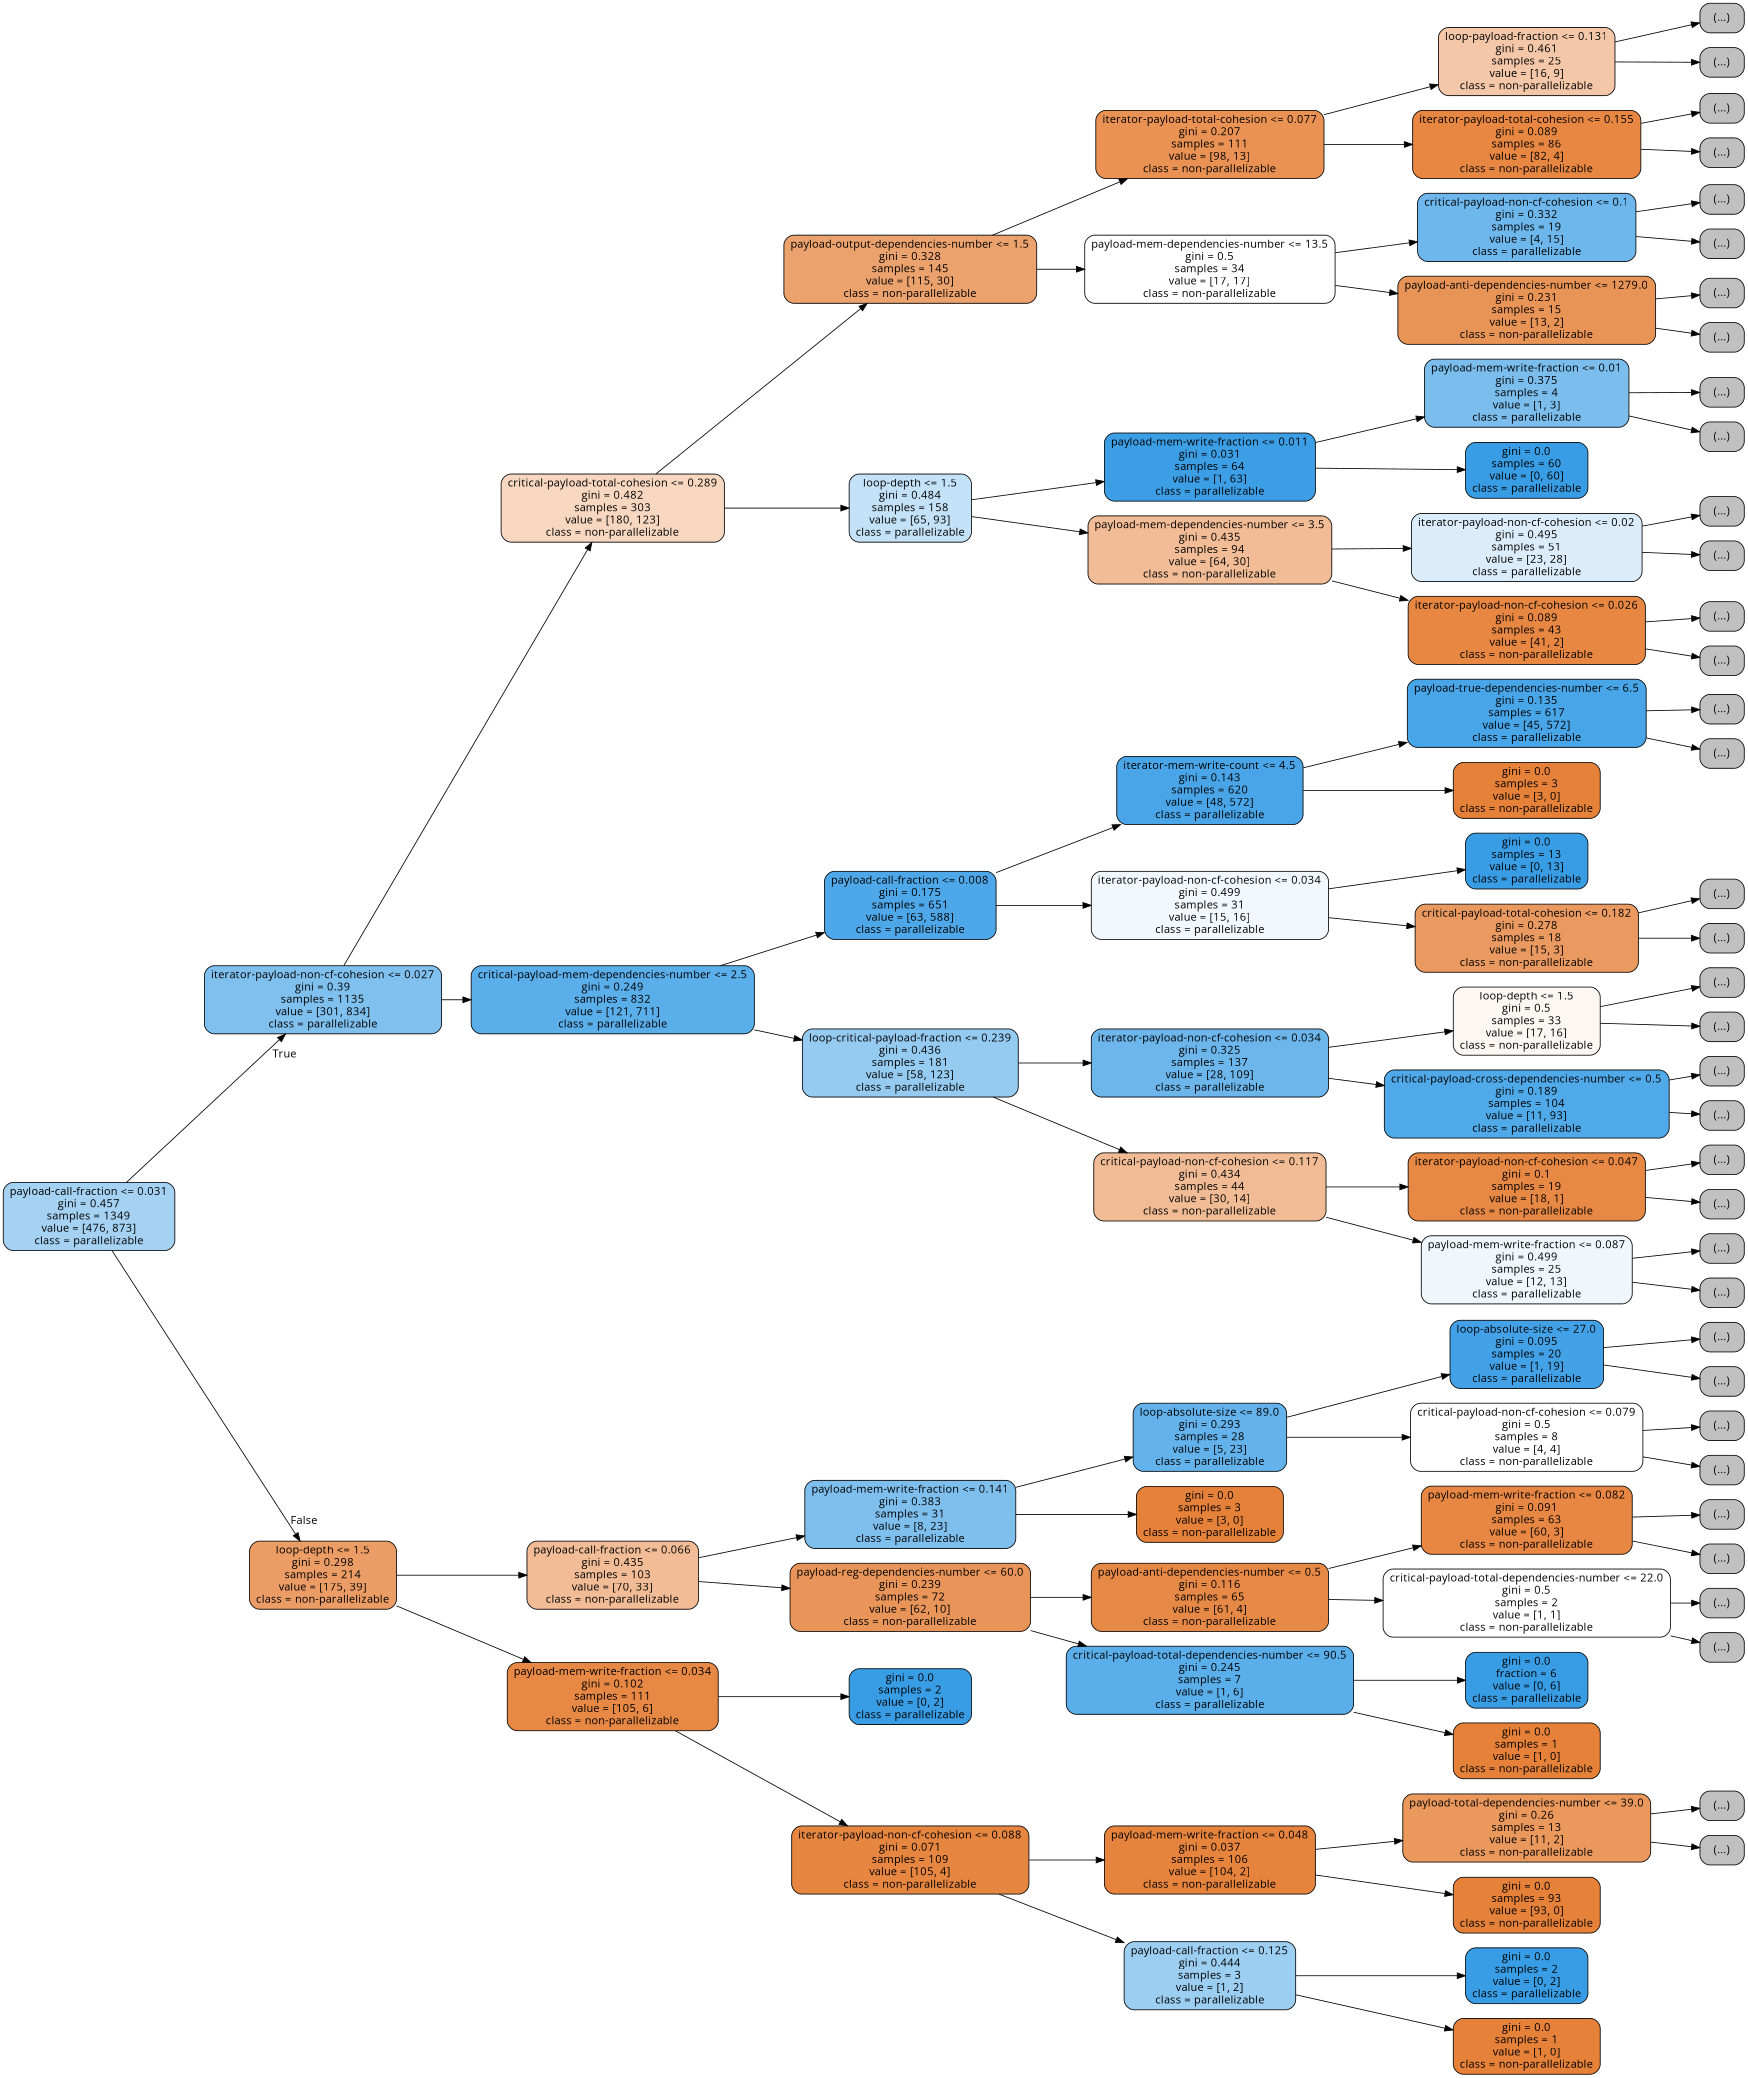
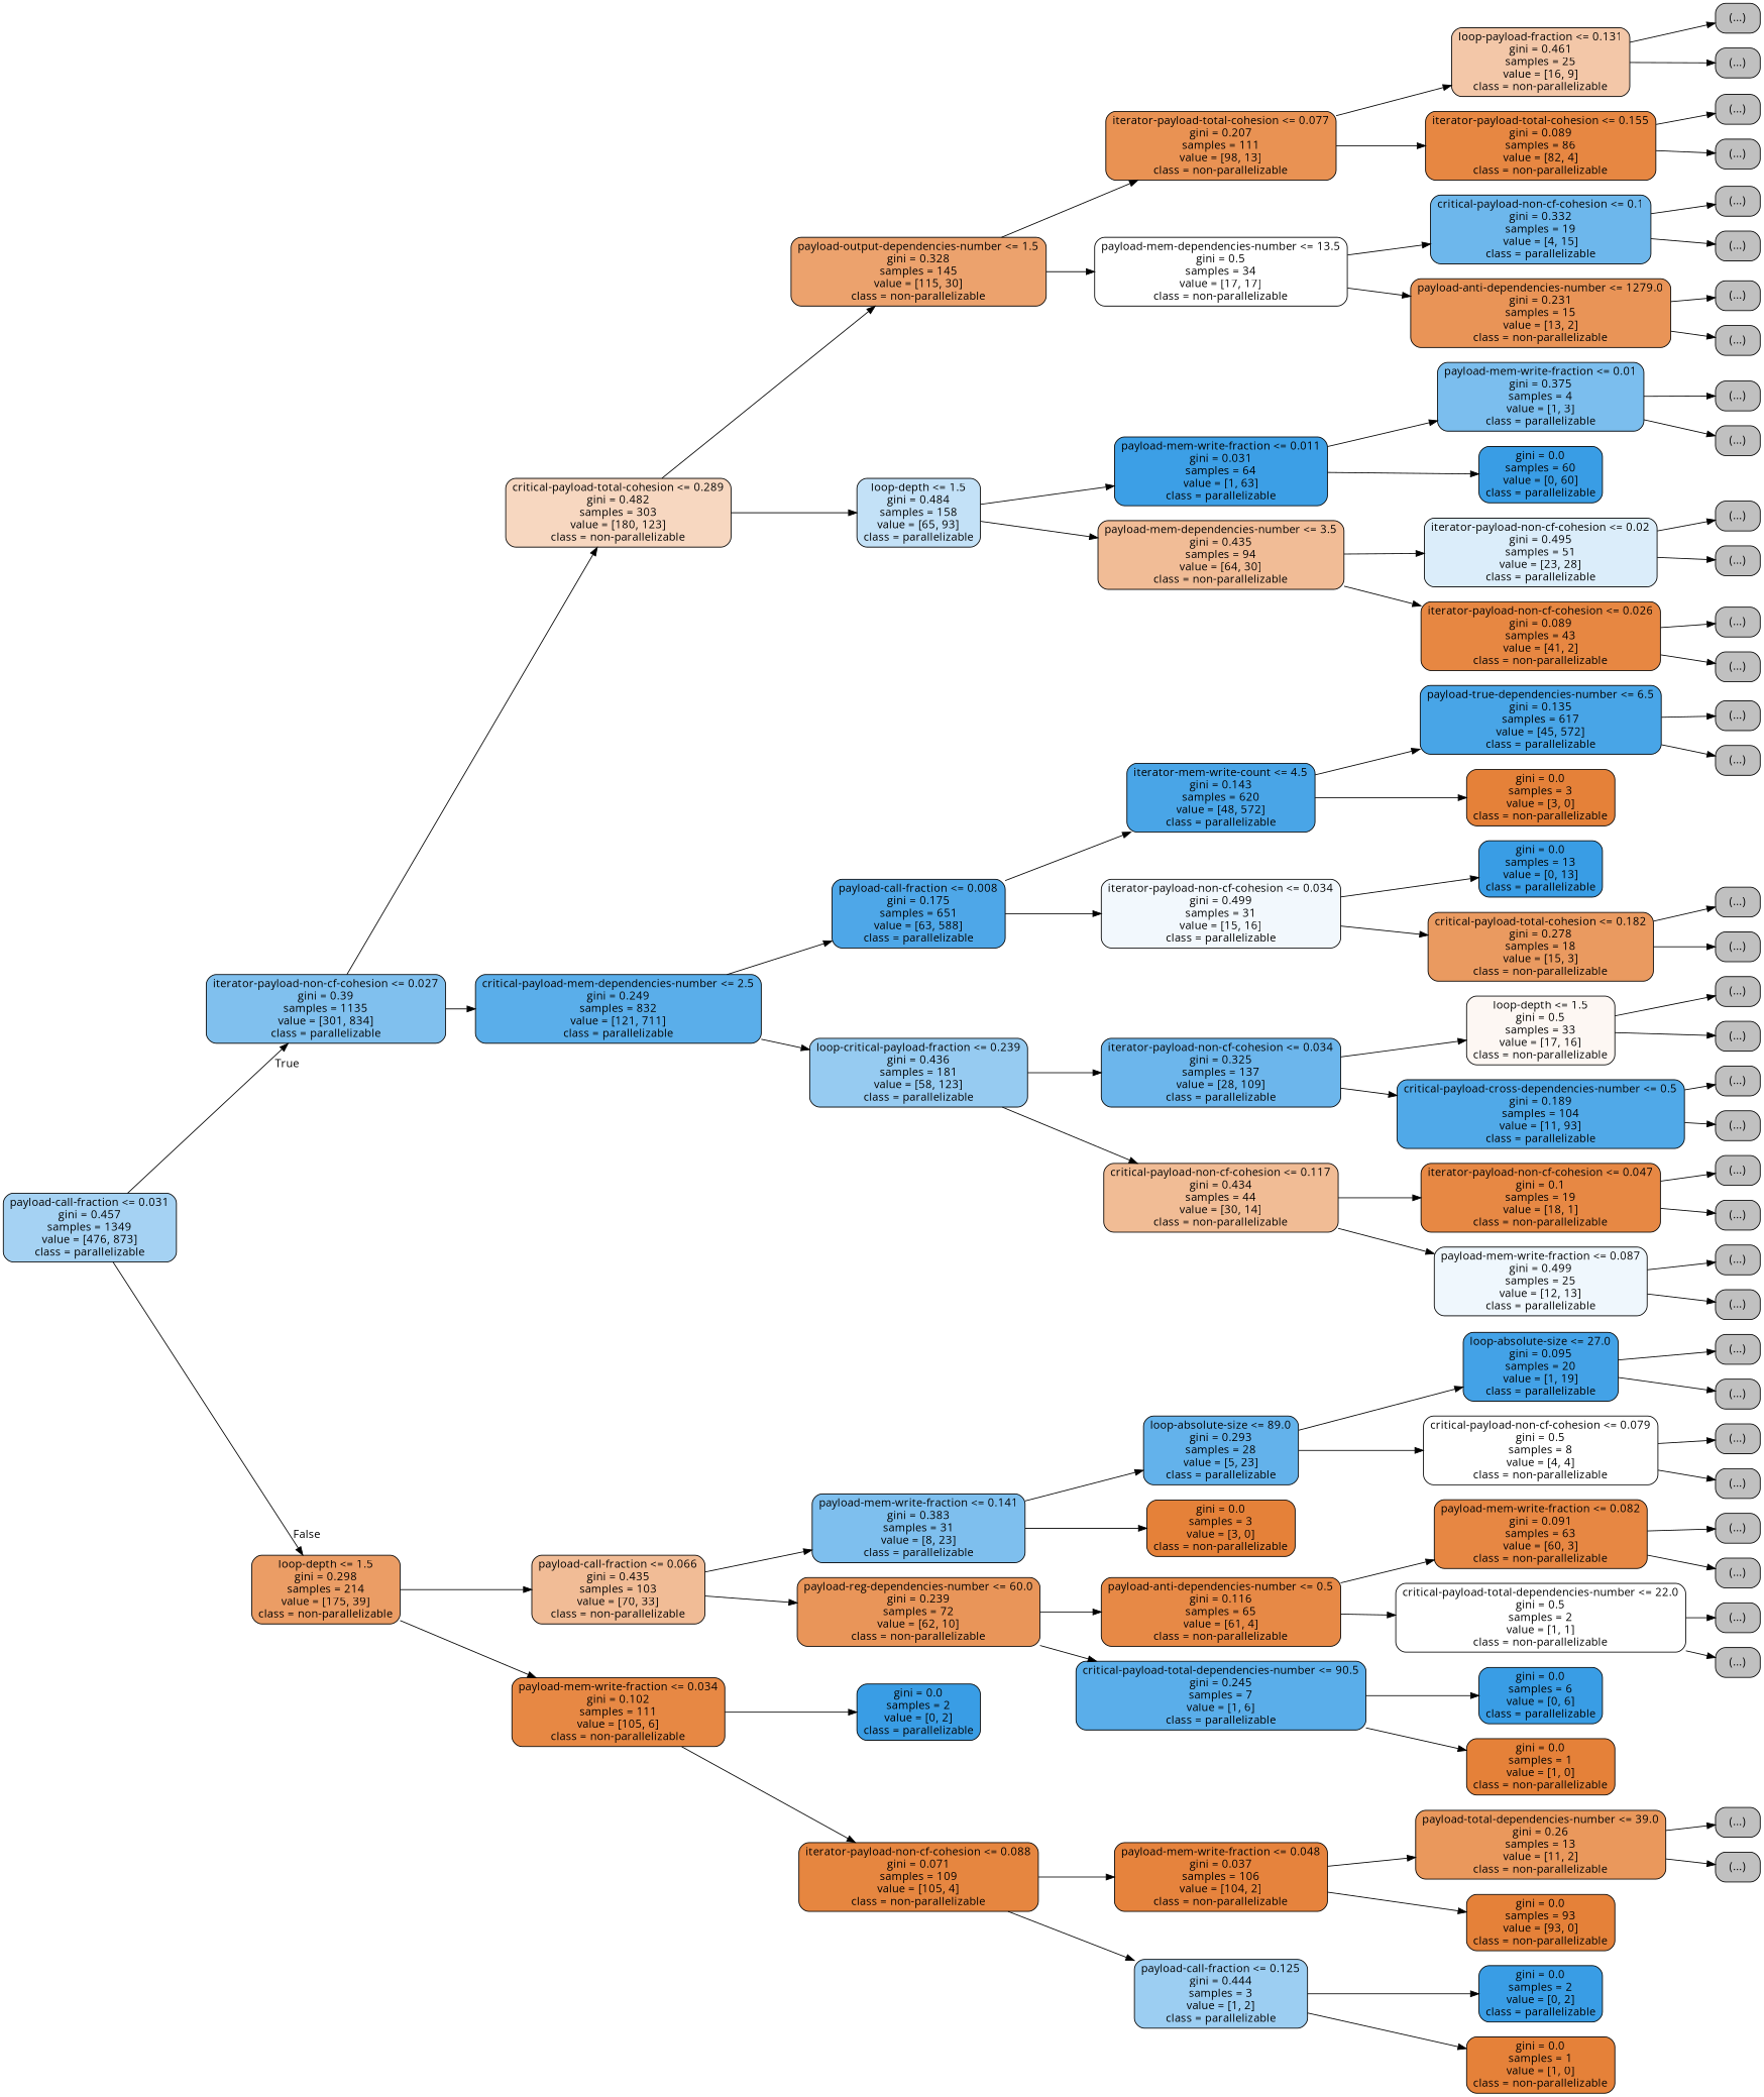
  digraph {
    rankdir=LR
    fontname="Open Sans"
    node [color=black fillcolor="#C0C0C0" fontname="Open Sans" shape=box style="filled, rounded"]
    edge [fontname="Open Sans"]
    n1 [fillcolor="#399de574" label="payload-call-fraction <= 0.031\ngini = 0.457\nsamples = 1349\nvalue = [476, 873]\nclass = parallelizable"]
    n2 [fillcolor="#399de5a3" label="iterator-payload-non-cf-cohesion <= 0.027\ngini = 0.39\nsamples = 1135\nvalue = [301, 834]\nclass = parallelizable"]
    n3 [fillcolor="#e58139c6" label="loop-depth <= 1.5\ngini = 0.298\nsamples = 214\nvalue = [175, 39]\nclass = non-parallelizable"]
    n4 [fillcolor="#e5813951" label="critical-payload-total-cohesion <= 0.289\ngini = 0.482\nsamples = 303\nvalue = [180, 123]\nclass = non-parallelizable"]
    n5 [fillcolor="#399de5d4" label="critical-payload-mem-dependencies-number <= 2.5\ngini = 0.249\nsamples = 832\nvalue = [121, 711]\nclass = parallelizable"]
    n6 [fillcolor="#e58139bc" label="payload-output-dependencies-number <= 1.5\ngini = 0.328\nsamples = 145\nvalue = [115, 30]\nclass = non-parallelizable"]
    n7 [fillcolor="#399de54d" label="loop-depth <= 1.5\ngini = 0.484\nsamples = 158\nvalue = [65, 93]\nclass = parallelizable"]
    n8 [fillcolor="#e58139dd" label="iterator-payload-total-cohesion <= 0.077\ngini = 0.207\nsamples = 111\nvalue = [98, 13]\nclass = non-parallelizable"]
    n9 [fillcolor="#e5813900" label="payload-mem-dependencies-number <= 13.5\ngini = 0.5\nsamples = 34\nvalue = [17, 17]\nclass = non-parallelizable"]
    n10 [fillcolor="#e5813970" label="loop-payload-fraction <= 0.131\ngini = 0.461\nsamples = 25\nvalue = [16, 9]\nclass = non-parallelizable"]
    n11 [fillcolor="#e58139f3" label="iterator-payload-total-cohesion <= 0.155\ngini = 0.089\nsamples = 86\nvalue = [82, 4]\nclass = non-parallelizable"]
    n12 [label="(...)"]
    n13 [label="(...)"]
    n14 [label="(...)"]
    n15 [label="(...)"]
    n16 [fillcolor="#399de5bb" label="critical-payload-non-cf-cohesion <= 0.1\ngini = 0.332\nsamples = 19\nvalue = [4, 15]\nclass = parallelizable"]
    n17 [fillcolor="#e58139d8" label="payload-anti-dependencies-number <= 1279.0\ngini = 0.231\nsamples = 15\nvalue = [13, 2]\nclass = non-parallelizable"]
    n18 [label="(...)"]
    n19 [label="(...)"]
    n20 [label="(...)"]
    n21 [label="(...)"]
    n22 [fillcolor="#399de5fb" label="payload-mem-write-fraction <= 0.011\ngini = 0.031\nsamples = 64\nvalue = [1, 63]\nclass = parallelizable"]
    n23 [fillcolor="#e5813987" label="payload-mem-dependencies-number <= 3.5\ngini = 0.435\nsamples = 94\nvalue = [64, 30]\nclass = non-parallelizable"]
    n24 [fillcolor="#399de5aa" label="payload-mem-write-fraction <= 0.01\ngini = 0.375\nsamples = 4\nvalue = [1, 3]\nclass = parallelizable"]
    n25 [fillcolor="#399de5ff" label="gini = 0.0\nsamples = 60\nvalue = [0, 60]\nclass = parallelizable"]
    n26 [label="(...)"]
    n27 [label="(...)"]
    n28 [fillcolor="#399de52e" label="iterator-payload-non-cf-cohesion <= 0.02\ngini = 0.495\nsamples = 51\nvalue = [23, 28]\nclass = parallelizable"]
    n29 [fillcolor="#e58139f3" label="iterator-payload-non-cf-cohesion <= 0.026\ngini = 0.089\nsamples = 43\nvalue = [41, 2]\nclass = non-parallelizable"]
    n30 [label="(...)"]
    n31 [label="(...)"]
    n32 [label="(...)"]
    n33 [label="(...)"]
    n34 [fillcolor="#399de5e4" label="payload-call-fraction <= 0.008\ngini = 0.175\nsamples = 651\nvalue = [63, 588]\nclass = parallelizable"]
    n35 [fillcolor="#399de587" label="loop-critical-payload-fraction <= 0.239\ngini = 0.436\nsamples = 181\nvalue = [58, 123]\nclass = parallelizable"]
    n36 [fillcolor="#399de5ea" label="iterator-mem-write-count <= 4.5\ngini = 0.143\nsamples = 620\nvalue = [48, 572]\nclass = parallelizable"]
    n37 [fillcolor="#399de510" label="iterator-payload-non-cf-cohesion <= 0.034\ngini = 0.499\nsamples = 31\nvalue = [15, 16]\nclass = parallelizable"]
    n38 [fillcolor="#399de5eb" label="payload-true-dependencies-number <= 6.5\ngini = 0.135\nsamples = 617\nvalue = [45, 572]\nclass = parallelizable"]
    n39 [fillcolor="#e58139ff" label="gini = 0.0\nsamples = 3\nvalue = [3, 0]\nclass = non-parallelizable"]
    n40 [label="(...)"]
    n41 [label="(...)"]
    n42 [fillcolor="#399de5ff" label="gini = 0.0\nsamples = 13\nvalue = [0, 13]\nclass = parallelizable"]
    n43 [fillcolor="#e58139cc" label="critical-payload-total-cohesion <= 0.182\ngini = 0.278\nsamples = 18\nvalue = [15, 3]\nclass = non-parallelizable"]
    n44 [label="(...)"]
    n45 [label="(...)"]
    n46 [fillcolor="#399de5bd" label="iterator-payload-non-cf-cohesion <= 0.034\ngini = 0.325\nsamples = 137\nvalue = [28, 109]\nclass = parallelizable"]
    n47 [fillcolor="#e5813988" label="critical-payload-non-cf-cohesion <= 0.117\ngini = 0.434\nsamples = 44\nvalue = [30, 14]\nclass = non-parallelizable"]
    n48 [fillcolor="#e581390f" label="loop-depth <= 1.5\ngini = 0.5\nsamples = 33\nvalue = [17, 16]\nclass = non-parallelizable"]
    n49 [fillcolor="#399de5e1" label="critical-payload-cross-dependencies-number <= 0.5\ngini = 0.189\nsamples = 104\nvalue = [11, 93]\nclass = parallelizable"]
    n50 [label="(...)"]
    n51 [label="(...)"]
    n52 [label="(...)"]
    n53 [label="(...)"]
    n54 [fillcolor="#e58139f1" label="iterator-payload-non-cf-cohesion <= 0.047\ngini = 0.1\nsamples = 19\nvalue = [18, 1]\nclass = non-parallelizable"]
    n55 [fillcolor="#399de514" label="payload-mem-write-fraction <= 0.087\ngini = 0.499\nsamples = 25\nvalue = [12, 13]\nclass = parallelizable"]
    n56 [label="(...)"]
    n57 [label="(...)"]
    n58 [label="(...)"]
    n59 [label="(...)"]
    n60 [fillcolor="#e5813987" label="payload-call-fraction <= 0.066\ngini = 0.435\nsamples = 103\nvalue = [70, 33]\nclass = non-parallelizable"]
    n61 [fillcolor="#e58139f0" label="payload-mem-write-fraction <= 0.034\ngini = 0.102\nsamples = 111\nvalue = [105, 6]\nclass = non-parallelizable"]
    n62 [fillcolor="#399de5a6" label="payload-mem-write-fraction <= 0.141\ngini = 0.383\nsamples = 31\nvalue = [8, 23]\nclass = parallelizable"]
    n63 [fillcolor="#e58139d6" label="payload-reg-dependencies-number <= 60.0\ngini = 0.239\nsamples = 72\nvalue = [62, 10]\nclass = non-parallelizable"]
    n64 [fillcolor="#399de5c8" label="loop-absolute-size <= 89.0\ngini = 0.293\nsamples = 28\nvalue = [5, 23]\nclass = parallelizable"]
    n65 [fillcolor="#e58139ff" label="gini = 0.0\nsamples = 3\nvalue = [3, 0]\nclass = non-parallelizable"]
    n66 [fillcolor="#399de5f2" label="loop-absolute-size <= 27.0\ngini = 0.095\nsamples = 20\nvalue = [1, 19]\nclass = parallelizable"]
    n67 [fillcolor="#e5813900" label="critical-payload-non-cf-cohesion <= 0.079\ngini = 0.5\nsamples = 8\nvalue = [4, 4]\nclass = non-parallelizable"]
    n68 [label="(...)"]
    n69 [label="(...)"]
    n70 [label="(...)"]
    n71 [label="(...)"]
    n72 [fillcolor="#e58139ee" label="payload-anti-dependencies-number <= 0.5\ngini = 0.116\nsamples = 65\nvalue = [61, 4]\nclass = non-parallelizable"]
    n73 [fillcolor="#399de5d4" label="critical-payload-total-dependencies-number <= 90.5\ngini = 0.245\nsamples = 7\nvalue = [1, 6]\nclass = parallelizable"]
    n74 [fillcolor="#e58139f2" label="payload-mem-write-fraction <= 0.082\ngini = 0.091\nsamples = 63\nvalue = [60, 3]\nclass = non-parallelizable"]
    n75 [fillcolor="#e5813900" label="critical-payload-total-dependencies-number <= 22.0\ngini = 0.5\nsamples = 2\nvalue = [1, 1]\nclass = non-parallelizable"]
    n76 [label="(...)"]
    n77 [label="(...)"]
    n78 [label="(...)"]
    n79 [label="(...)"]
-   n80 [fillcolor="#399de5ff" label="gini = 0.0\nfraction = 6\nvalue = [0, 6]\nclass = parallelizable"]
+   n80 [fillcolor="#399de5ff" label="gini = 0.0\nsamples = 6\nvalue = [0, 6]\nclass = parallelizable"]
    n81 [fillcolor="#e58139ff" label="gini = 0.0\nsamples = 1\nvalue = [1, 0]\nclass = non-parallelizable"]
    n82 [fillcolor="#399de5ff" label="gini = 0.0\nsamples = 2\nvalue = [0, 2]\nclass = parallelizable"]
    n83 [fillcolor="#e58139f5" label="iterator-payload-non-cf-cohesion <= 0.088\ngini = 0.071\nsamples = 109\nvalue = [105, 4]\nclass = non-parallelizable"]
    n84 [fillcolor="#e58139fa" label="payload-mem-write-fraction <= 0.048\ngini = 0.037\nsamples = 106\nvalue = [104, 2]\nclass = non-parallelizable"]
    n85 [fillcolor="#399de57f" label="payload-call-fraction <= 0.125\ngini = 0.444\nsamples = 3\nvalue = [1, 2]\nclass = parallelizable"]
    n86 [fillcolor="#e58139d1" label="payload-total-dependencies-number <= 39.0\ngini = 0.26\nsamples = 13\nvalue = [11, 2]\nclass = non-parallelizable"]
    n87 [fillcolor="#e58139ff" label="gini = 0.0\nsamples = 93\nvalue = [93, 0]\nclass = non-parallelizable"]
    n88 [label="(...)"]
    n89 [label="(...)"]
    n90 [fillcolor="#399de5ff" label="gini = 0.0\nsamples = 2\nvalue = [0, 2]\nclass = parallelizable"]
    n91 [fillcolor="#e58139ff" label="gini = 0.0\nsamples = 1\nvalue = [1, 0]\nclass = non-parallelizable"]
    n1 -> n2 [headlabel=True labelangle=45 labeldistance=2.5]
    n1 -> n3 [headlabel=False labelangle=-45 labeldistance=2.5]
    n2 -> n4
    n2 -> n5
    n3 -> n60
    n3 -> n61
    n4 -> n6
    n4 -> n7
    n5 -> n34
    n5 -> n35
    n6 -> n8
    n6 -> n9
    n7 -> n22
    n7 -> n23
    n8 -> n10
    n8 -> n11
    n9 -> n16
    n9 -> n17
    n10 -> n12
    n10 -> n13
    n11 -> n14
    n11 -> n15
    n16 -> n18
    n16 -> n19
    n17 -> n20
    n17 -> n21
    n22 -> n24
    n22 -> n25
    n23 -> n28
    n23 -> n29
    n24 -> n26
    n24 -> n27
    n28 -> n30
    n28 -> n31
    n29 -> n32
    n29 -> n33
    n34 -> n36
    n34 -> n37
    n35 -> n46
    n35 -> n47
    n36 -> n38
    n36 -> n39
    n37 -> n42
    n37 -> n43
    n38 -> n40
    n38 -> n41
    n43 -> n44
    n43 -> n45
    n46 -> n48
    n46 -> n49
    n47 -> n54
    n47 -> n55
    n48 -> n50
    n48 -> n51
    n49 -> n52
    n49 -> n53
    n54 -> n56
    n54 -> n57
    n55 -> n58
    n55 -> n59
    n60 -> n62
    n60 -> n63
    n61 -> n82
    n61 -> n83
    n62 -> n64
    n62 -> n65
    n63 -> n72
    n63 -> n73
    n64 -> n66
    n64 -> n67
    n66 -> n68
    n66 -> n69
    n67 -> n70
    n67 -> n71
    n72 -> n74
    n72 -> n75
    n73 -> n80
    n73 -> n81
    n74 -> n76
    n74 -> n77
    n75 -> n78
    n75 -> n79
    n83 -> n84
    n83 -> n85
    n84 -> n86
    n84 -> n87
    n85 -> n90
    n85 -> n91
    n86 -> n88
    n86 -> n89
  }
